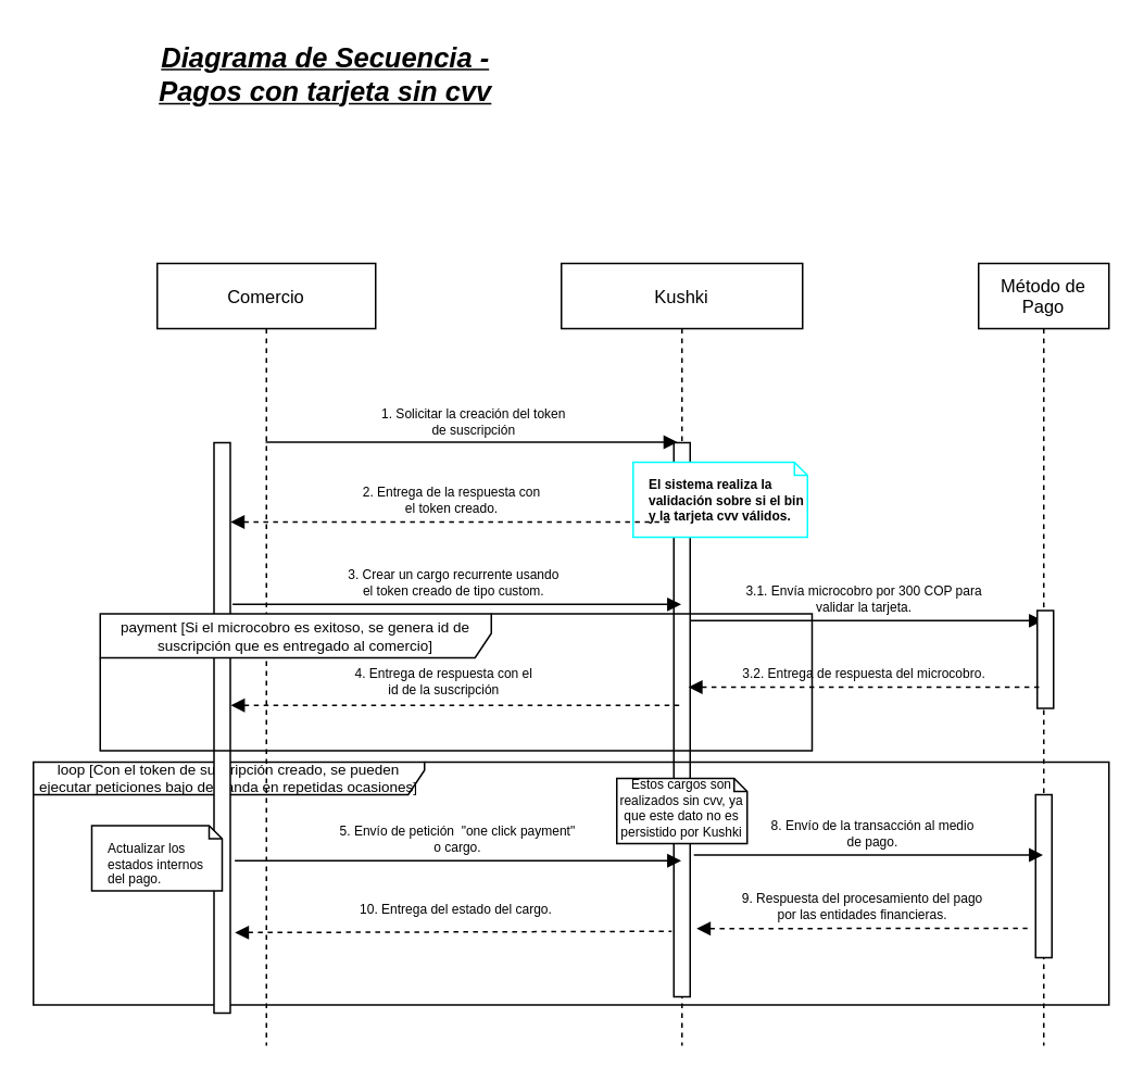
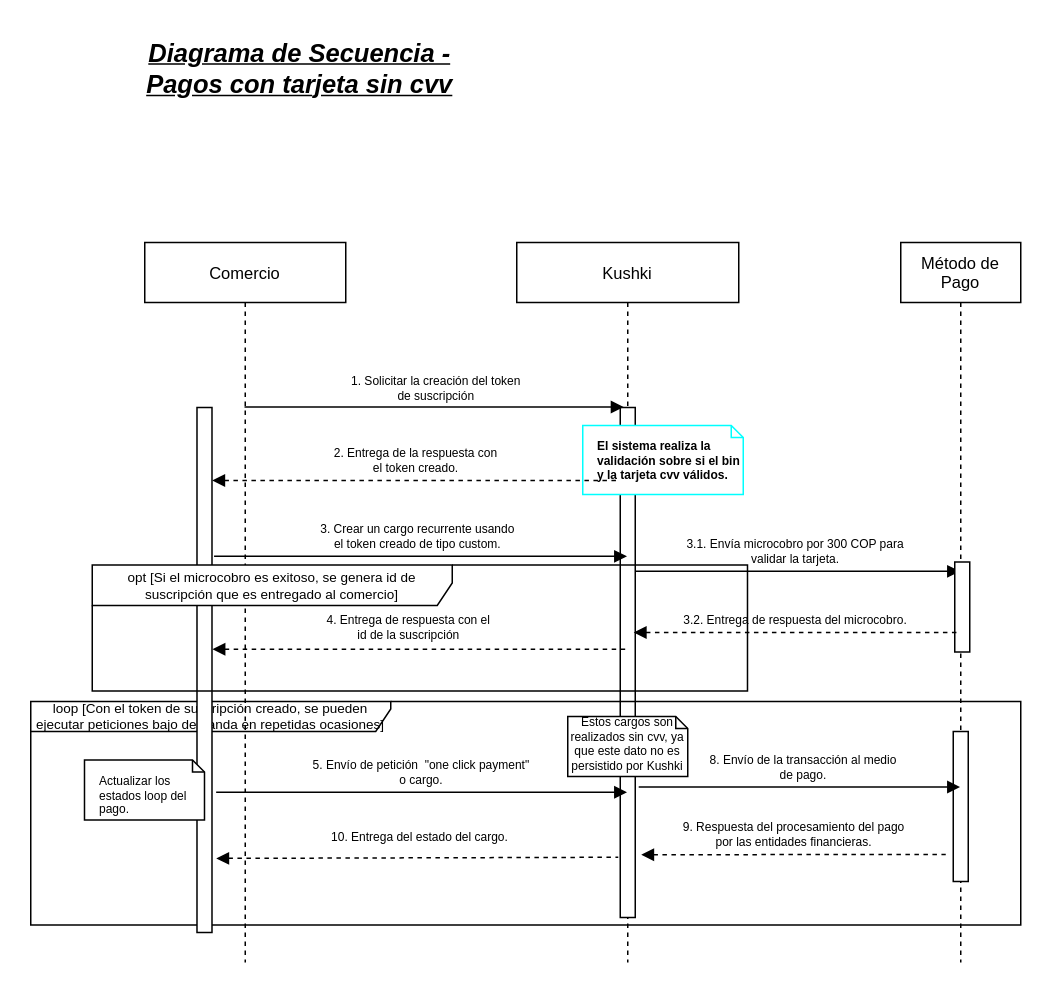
  <mxCell id="0" />
  <mxCell id="1" parent="0" />
  <mxCell id="2" value="Método de&#10;Pago" style="shape=umlLifeline;perimeter=lifelinePerimeter;container=1;collapsible=0;recursiveResize=0;rounded=0;shadow=0;strokeWidth=1;labelBorderColor=none;glass=0;sketch=0;perimeterSpacing=0;fontSize=11;" parent="1" vertex="1"><mxGeometry x="600" y="161" width="80" height="480" as="geometry" /></mxCell>
  <mxCell id="3" value="" style="points=[];perimeter=orthogonalPerimeter;rounded=0;shadow=0;strokeWidth=1;fontSize=8;" parent="2" vertex="1"><mxGeometry x="35" y="326" width="10" height="100" as="geometry" /></mxCell>
  <mxCell id="4" value="3.1. Envía microcobro por 300 COP para&#10;validar la tarjeta." style="verticalAlign=bottom;endArrow=block;shadow=0;strokeWidth=1;fontSize=8;fontStyle=0;labelBackgroundColor=none;exitX=1.138;exitY=0.114;exitDx=0;exitDy=0;exitPerimeter=0;" parent="2" target="2" edge="1"><mxGeometry x="-0.011" relative="1" as="geometry"><mxPoint x="-177.0" y="219.24" as="sourcePoint" /><mxPoint x="10" y="220" as="targetPoint" /><mxPoint as="offset" /></mxGeometry></mxCell>
  <mxCell id="5" value="Kushki" style="shape=umlLifeline;perimeter=lifelinePerimeter;container=1;collapsible=0;recursiveResize=0;rounded=0;shadow=0;strokeWidth=1;fontSize=11;" parent="1" vertex="1"><mxGeometry x="344" y="161" width="148" height="480" as="geometry" /></mxCell>
  <mxCell id="6" value="" style="points=[];perimeter=orthogonalPerimeter;rounded=0;shadow=0;strokeWidth=1;fontSize=8;" parent="5" vertex="1"><mxGeometry x="69" y="110" width="10" height="340" as="geometry" /></mxCell>
  <mxCell id="7" value="&lt;p style=&quot;margin: 10px 0px 0px 10px ; text-align: left ; font-size: 8px&quot;&gt;El sistema realiza la validación sobre si el bin y la tarjeta cvv válidos.&lt;/p&gt;" style="shape=note;html=1;size=8;spacingLeft=0;align=center;html=1;overflow=fill;whiteSpace=wrap;align=center;shadow=0;fontSize=8;spacingTop=0;spacingBottom=0;spacing=0;strokeWidth=1;labelBackgroundColor=none;strokeColor=#00FFFF;fontStyle=1" parent="5" vertex="1"><mxGeometry x="44" y="122" width="107" height="46" as="geometry" /></mxCell>
  <mxCell id="8" value="Estos cargos son realizados sin cvv, ya que este dato no es persistido por Kushki" style="shape=note;html=1;size=8;spacingLeft=0;align=center;html=1;overflow=fill;whiteSpace=wrap;align=center;shadow=0;fontSize=8;spacingTop=0;spacingBottom=0;spacing=0;strokeWidth=1;labelBackgroundColor=none;" parent="5" vertex="1"><mxGeometry x="34.0" y="316" width="80" height="40" as="geometry" /></mxCell>
  <mxCell id="9" value="loop [Con el token de suscripción creado, se pueden ejecutar peticiones bajo demanda en repetidas ocasiones]" style="shape=umlFrame;whiteSpace=wrap;html=1;width=240;height=20;fontSize=9;strokeWidth=1;gradientColor=none;swimlaneFillColor=none;sketch=0;labelBackgroundColor=none;" parent="5" vertex="1"><mxGeometry x="-324" y="306" width="660" height="149" as="geometry" /></mxCell>
  <mxCell id="10" value="Comercio" style="shape=umlLifeline;perimeter=lifelinePerimeter;container=1;collapsible=0;recursiveResize=0;rounded=0;shadow=0;strokeWidth=1;fontSize=11;" parent="1" vertex="1"><mxGeometry x="96" y="161" width="134" height="480" as="geometry" /></mxCell>
  <mxCell id="11" value="2. Entrega de la respuesta con&#10;el token creado." style="verticalAlign=bottom;endArrow=none;shadow=0;strokeWidth=1;fontSize=8;fontStyle=0;startArrow=block;startFill=1;endFill=0;dashed=1;labelBackgroundColor=none;exitX=1.017;exitY=0.139;exitDx=0;exitDy=0;exitPerimeter=0;" parent="1" source="17" target="6" edge="1"><mxGeometry x="-0.002" relative="1" as="geometry"><mxPoint x="140.83" y="334.92" as="sourcePoint" /><mxPoint x="390" y="331" as="targetPoint" /><mxPoint as="offset" /></mxGeometry></mxCell>
  <mxCell id="12" value="1. Solicitar la creación del token&#10;de suscripción" style="verticalAlign=bottom;endArrow=block;shadow=0;strokeWidth=1;fontSize=8;fontStyle=0;labelBackgroundColor=none;entryX=0.225;entryY=-0.001;entryDx=0;entryDy=0;entryPerimeter=0;" parent="1" source="10" target="6" edge="1"><mxGeometry x="0.012" y="-1" relative="1" as="geometry"><mxPoint x="164.8" y="281.26" as="sourcePoint" /><mxPoint x="314.4" y="281" as="targetPoint" /><mxPoint as="offset" /></mxGeometry></mxCell>
  <mxCell id="13" value="8. Envío de la transacción al medio&#10;de pago." style="verticalAlign=bottom;endArrow=block;shadow=0;strokeWidth=1;fontSize=8;fontStyle=0;labelBackgroundColor=none;exitX=1.231;exitY=0.553;exitDx=0;exitDy=0;exitPerimeter=0;" parent="1" edge="1"><mxGeometry x="0.027" relative="1" as="geometry"><mxPoint x="425.31" y="524.02" as="sourcePoint" /><mxPoint x="639.5" y="524.02" as="targetPoint" /><mxPoint as="offset" /></mxGeometry></mxCell>
  <mxCell id="14" value="9. Respuesta del procesamiento del pago&#10;por las entidades financieras." style="verticalAlign=bottom;endArrow=none;shadow=0;strokeWidth=1;fontSize=8;fontStyle=0;startArrow=block;startFill=1;endFill=0;dashed=1;labelBackgroundColor=none;exitX=1.4;exitY=0.771;exitDx=0;exitDy=0;exitPerimeter=0;" parent="1" edge="1"><mxGeometry relative="1" as="geometry"><mxPoint x="427" y="569.14" as="sourcePoint" /><mxPoint x="630" y="569" as="targetPoint" /></mxGeometry></mxCell>
  <mxCell id="15" value="5. Envío de petición  &quot;one click payment&quot;&#10;o cargo." style="verticalAlign=bottom;endArrow=block;shadow=0;strokeWidth=1;fontSize=8;fontStyle=0;labelBackgroundColor=none;exitX=1.277;exitY=0.272;exitDx=0;exitDy=0;exitPerimeter=0;" parent="1" edge="1"><mxGeometry relative="1" as="geometry"><mxPoint x="143.6" y="527.52" as="sourcePoint" /><mxPoint x="417.5" y="527.52" as="targetPoint" /></mxGeometry></mxCell>
  <mxCell id="16" value="10. Entrega del estado del cargo." style="verticalAlign=bottom;endArrow=none;shadow=0;strokeWidth=1;fontSize=8;fontStyle=0;startArrow=block;startFill=1;endFill=0;dashed=1;labelBackgroundColor=none;entryX=-0.133;entryY=0.776;entryDx=0;entryDy=0;entryPerimeter=0;exitX=1.284;exitY=0.756;exitDx=0;exitDy=0;exitPerimeter=0;" parent="1" edge="1"><mxGeometry x="0.013" y="6" relative="1" as="geometry"><mxPoint x="143.67" y="571.6" as="sourcePoint" /><mxPoint x="411.67" y="570.84" as="targetPoint" /><mxPoint as="offset" /></mxGeometry></mxCell>
  <mxCell id="17" value="" style="points=[];perimeter=orthogonalPerimeter;rounded=0;shadow=0;strokeWidth=1;fontSize=8;" parent="1" vertex="1"><mxGeometry x="130.83" y="271" width="10" height="350" as="geometry" /></mxCell>
  <mxCell id="18" value="" style="shape=image;verticalLabelPosition=bottom;labelBackgroundColor=default;verticalAlign=top;aspect=fixed;imageAspect=0;image=https://i.pinimg.com/736x/28/f1/a9/28f1a972e13e4281b5273891ead173eb.jpg;clipPath=inset(22.33% 25.33% 26% 22.33%);" parent="1" vertex="1"><mxGeometry x="130.83" y="91.89" width="70" height="69.108" as="geometry" /></mxCell>
  <mxCell id="19" value="" style="shape=image;verticalLabelPosition=bottom;labelBackgroundColor=default;verticalAlign=top;aspect=fixed;imageAspect=0;image=https://uat-console.kushkipagos.com/static/media/logo.3a61df33.svg;" parent="1" vertex="1"><mxGeometry x="350.5" width="133" height="32" as="geometry" y="121" /></mxCell>
  <mxCell id="20" value="3. Crear un cargo recurrente usando&#10;el token creado de tipo custom." style="verticalAlign=bottom;endArrow=block;shadow=0;strokeWidth=1;fontSize=8;fontStyle=0;labelBackgroundColor=none;exitX=1.138;exitY=0.114;exitDx=0;exitDy=0;exitPerimeter=0;" parent="1" target="5" edge="1"><mxGeometry x="-0.011" relative="1" as="geometry"><mxPoint x="142.21" y="370.24" as="sourcePoint" /><mxPoint x="380.29" y="370.92" as="targetPoint" /><mxPoint as="offset" /></mxGeometry></mxCell>
  <mxCell id="21" value="4. Entrega de respuesta con el&#10;id de la suscripción" style="verticalAlign=bottom;endArrow=none;shadow=0;strokeWidth=1;fontSize=8;fontStyle=0;startArrow=block;startFill=1;endFill=0;dashed=1;labelBackgroundColor=none;exitX=1.034;exitY=0.429;exitDx=0;exitDy=0;exitPerimeter=0;" parent="1" edge="1"><mxGeometry x="-0.045" y="1" relative="1" as="geometry"><mxPoint x="141.17" y="432.15" as="sourcePoint" /><mxPoint x="416.5" y="432.15" as="targetPoint" /><mxPoint as="offset" /></mxGeometry></mxCell>
- <mxCell id="22" value="&lt;p style=&quot;margin: 10px 0px 0px 10px ; text-align: left ; font-size: 8px&quot;&gt;Actualizar los estados internos del pago.&lt;/p&gt;" style="shape=note;html=1;size=8;spacingLeft=0;align=center;html=1;overflow=fill;whiteSpace=wrap;align=center;shadow=0;fontSize=8;spacingTop=0;spacingBottom=0;spacing=0;strokeWidth=1;labelBackgroundColor=none;" parent="1" vertex="1"><mxGeometry x="55.83" y="506" width="80" height="40" as="geometry" /></mxCell>
+ <mxCell id="22" value="&lt;p style=&quot;margin: 10px 0px 0px 10px ; text-align: left ; font-size: 8px&quot;&gt;Actualizar los estados loop del pago.&lt;/p&gt;" style="shape=note;html=1;size=8;spacingLeft=0;align=center;html=1;overflow=fill;whiteSpace=wrap;align=center;shadow=0;fontSize=8;spacingTop=0;spacingBottom=0;spacing=0;strokeWidth=1;labelBackgroundColor=none;" parent="1" vertex="1"><mxGeometry x="55.83" y="506" width="80" height="40" as="geometry" /></mxCell>
  <mxCell id="23" value="" style="shape=image;verticalLabelPosition=bottom;labelBackgroundColor=default;verticalAlign=top;aspect=fixed;imageAspect=0;image=https://cdn-icons-png.flaticon.com/512/2695/2695971.png;" parent="1" vertex="1"><mxGeometry x="600" y="88.89" width="70" height="70" as="geometry" /></mxCell>
  <mxCell id="24" value="" style="rounded=0;whiteSpace=wrap;html=1;" parent="1" vertex="1"><mxGeometry x="636" y="374" width="10" height="60" as="geometry" /></mxCell>
  <mxCell id="25" value="3.2. Entrega de respuesta del microcobro." style="verticalAlign=bottom;endArrow=none;shadow=0;strokeWidth=1;fontSize=8;fontStyle=0;startArrow=block;startFill=1;endFill=0;dashed=1;labelBackgroundColor=none;" parent="1" edge="1"><mxGeometry relative="1" as="geometry"><mxPoint x="422" y="421" as="sourcePoint" /><mxPoint x="638" y="421" as="targetPoint" /><mxPoint as="offset" /></mxGeometry></mxCell>
- <mxCell id="26" value="payment [Si el microcobro es exitoso, se genera id de suscripción que es entregado al comercio]" style="shape=umlFrame;whiteSpace=wrap;html=1;width=240;height=27;fontSize=9;strokeWidth=1;gradientColor=none;swimlaneFillColor=none;sketch=0;labelBackgroundColor=none;" parent="1" vertex="1"><mxGeometry x="61" y="376" width="436.83" height="84" as="geometry" /></mxCell>
+ <mxCell id="26" value="opt [Si el microcobro es exitoso, se genera id de suscripción que es entregado al comercio]" style="shape=umlFrame;whiteSpace=wrap;html=1;width=240;height=27;fontSize=9;strokeWidth=1;gradientColor=none;swimlaneFillColor=none;sketch=0;labelBackgroundColor=none;" parent="1" vertex="1"><mxGeometry x="61" y="376" width="436.83" height="84" as="geometry" /></mxCell>
  <mxCell id="27" value="Diagrama de Secuencia - &lt;br style=&quot;font-size: 17px;&quot;&gt;Pagos con tarjeta sin cvv" style="text;html=1;align=center;verticalAlign=middle;resizable=0;points=[];autosize=1;strokeColor=none;fillColor=none;fontSize=17;fontStyle=7" parent="1" vertex="1"><mxGeometry x="81.83" y="20" width="234" height="52" as="geometry" /></mxCell>
